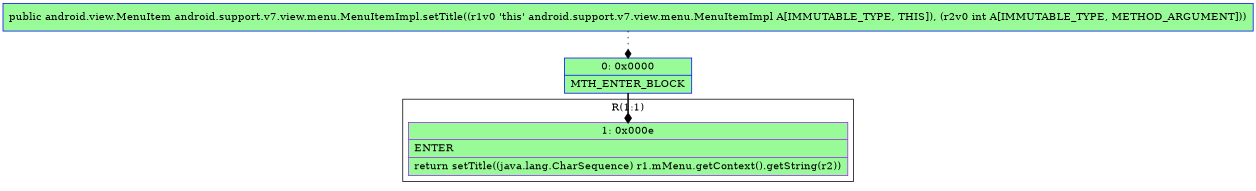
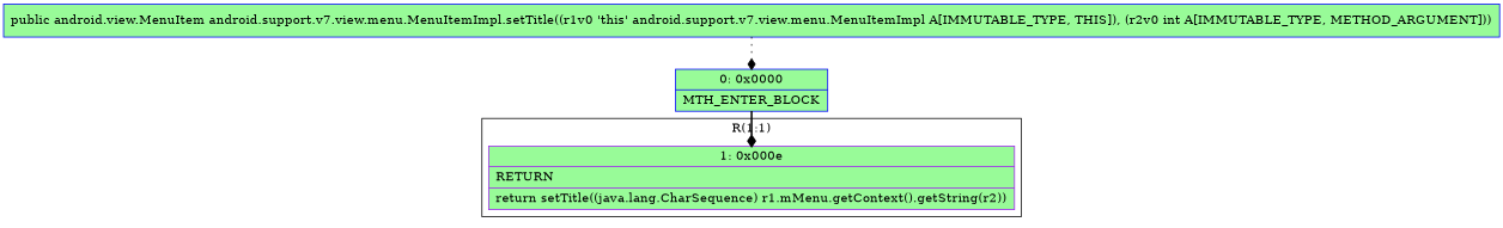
  digraph {
    node [color=blue shape=record style=filled fillcolor=palegreen]
    edge [arrowhead=diamond]
-   n1 [color=purple label="{1\:\ 0x000e|ENTER\l|return setTitle((java.lang.CharSequence) r1.mMenu.getContext().getString(r2))\l}"]
+   n1 [color=purple label="{1\:\ 0x000e|RETURN\l|return setTitle((java.lang.CharSequence) r1.mMenu.getContext().getString(r2))\l}"]
    n2 [label="{0\:\ 0x0000|MTH_ENTER_BLOCK\l}"]
    n3 [label="{public android.view.MenuItem android.support.v7.view.menu.MenuItemImpl.setTitle((r1v0 'this' android.support.v7.view.menu.MenuItemImpl A[IMMUTABLE_TYPE, THIS]), (r2v0 int A[IMMUTABLE_TYPE, METHOD_ARGUMENT])) }"]
    subgraph cluster_1 {
      label="R(1:1)"
      n1
    }
    n2 -> n1 [style=bold]
    n3 -> n2 [style=dotted]
  }
